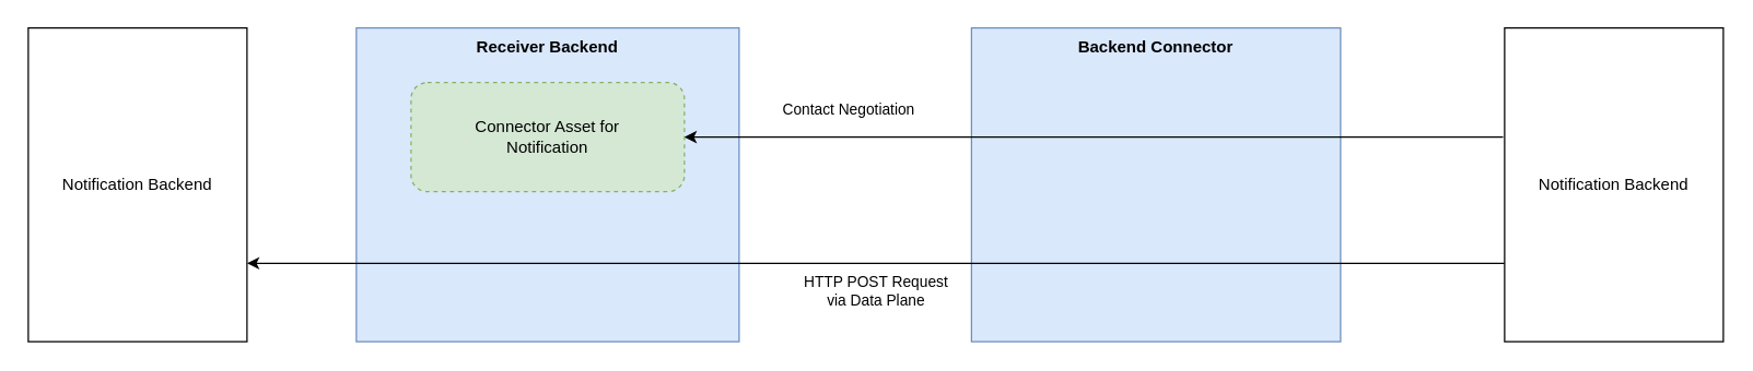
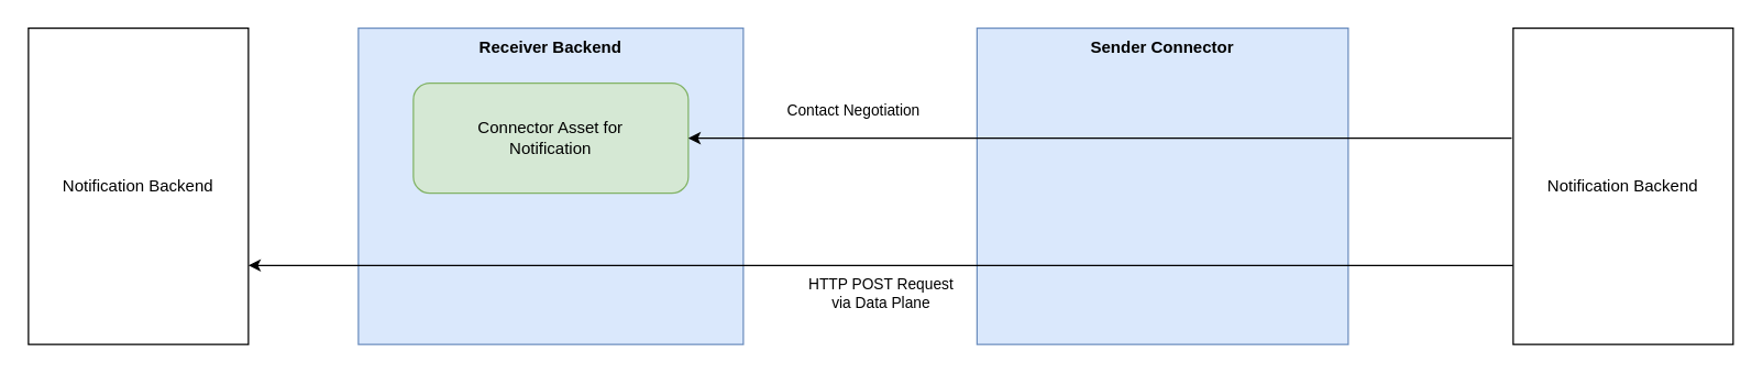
  <mxCell id="0" />
  <mxCell id="1" parent="0" />
  <mxCell id="2" value="Receiver Backend" style="rounded=0;whiteSpace=wrap;html=1;verticalAlign=top;fillColor=#dae8fc;strokeColor=#6c8ebf;fontStyle=1" parent="1" vertex="1"><mxGeometry x="260" y="20" width="280" height="230" as="geometry" /></mxCell>
- <mxCell id="3" value="Backend Connector" style="rounded=0;whiteSpace=wrap;html=1;verticalAlign=top;fillColor=#dae8fc;strokeColor=#6c8ebf;fontStyle=1" parent="1" vertex="1"><mxGeometry x="710" y="20" width="270" height="230" as="geometry" /></mxCell>
- <mxCell id="4" value="Connector Asset for&lt;br&gt;Notification" style="rounded=1;whiteSpace=wrap;html=1;fillColor=#d5e8d4;strokeColor=#82b366;dashed=1;" parent="1" vertex="1"><mxGeometry x="300" y="60" width="200" height="80" as="geometry" /></mxCell>
+ <mxCell id="3" value="Sender Connector" style="rounded=0;whiteSpace=wrap;html=1;verticalAlign=top;fillColor=#dae8fc;strokeColor=#6c8ebf;fontStyle=1" parent="1" vertex="1"><mxGeometry x="710" y="20" width="270" height="230" as="geometry" /></mxCell>
+ <mxCell id="4" value="Connector Asset for&lt;br&gt;Notification" style="rounded=1;whiteSpace=wrap;html=1;fillColor=#d5e8d4;strokeColor=#82b366;" parent="1" vertex="1"><mxGeometry x="300" y="60" width="200" height="80" as="geometry" /></mxCell>
  <mxCell id="5" value="Contact Negotiation" style="endArrow=classic;html=1;rounded=0;entryX=1;entryY=0.5;entryDx=0;entryDy=0;exitX=-0.007;exitY=0.348;exitDx=0;exitDy=0;exitPerimeter=0;" parent="1" source="7" target="4" edge="1"><mxGeometry x="0.599" y="-20" width="50" height="50" relative="1" as="geometry"><mxPoint x="1050" y="122" as="sourcePoint" /><mxPoint x="500" y="122" as="targetPoint" /><mxPoint as="offset" /></mxGeometry></mxCell>
  <mxCell id="6" value="HTTP POST Request &lt;br&gt;via Data Plane" style="endArrow=classic;html=1;rounded=0;exitX=0;exitY=0.75;exitDx=0;exitDy=0;entryX=1;entryY=0.75;entryDx=0;entryDy=0;" parent="1" source="7" target="8" edge="1"><mxGeometry y="20" width="50" height="50" relative="1" as="geometry"><mxPoint x="1050" y="167" as="sourcePoint" /><mxPoint x="180" y="180" as="targetPoint" /><mxPoint as="offset" /></mxGeometry></mxCell>
  <mxCell id="7" value="Notification Backend" style="rounded=0;whiteSpace=wrap;html=1;" parent="1" vertex="1"><mxGeometry x="1100" y="20" width="160" height="230" as="geometry" /></mxCell>
  <mxCell id="8" value="Notification Backend" style="rounded=0;whiteSpace=wrap;html=1;" parent="1" vertex="1"><mxGeometry x="20" y="20" width="160" height="230" as="geometry" /></mxCell>
